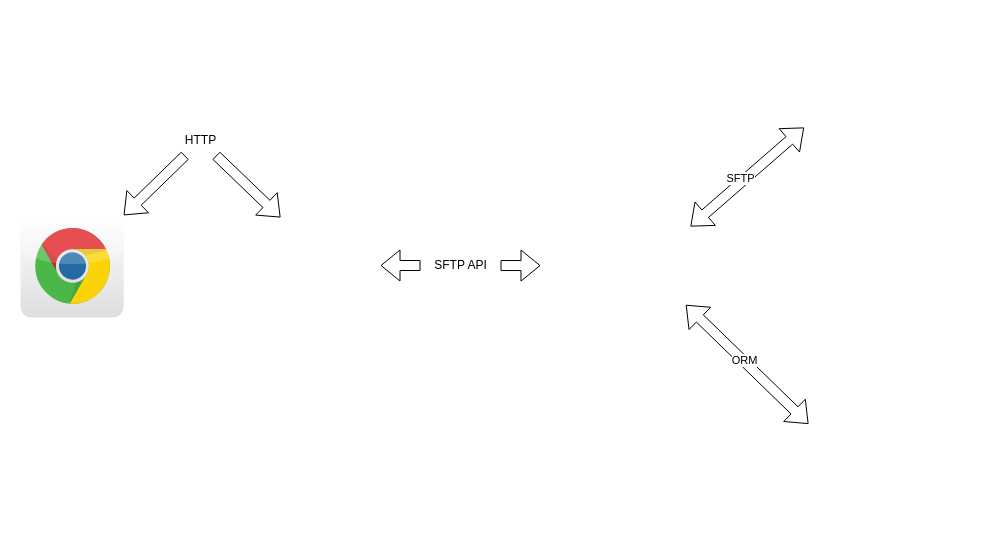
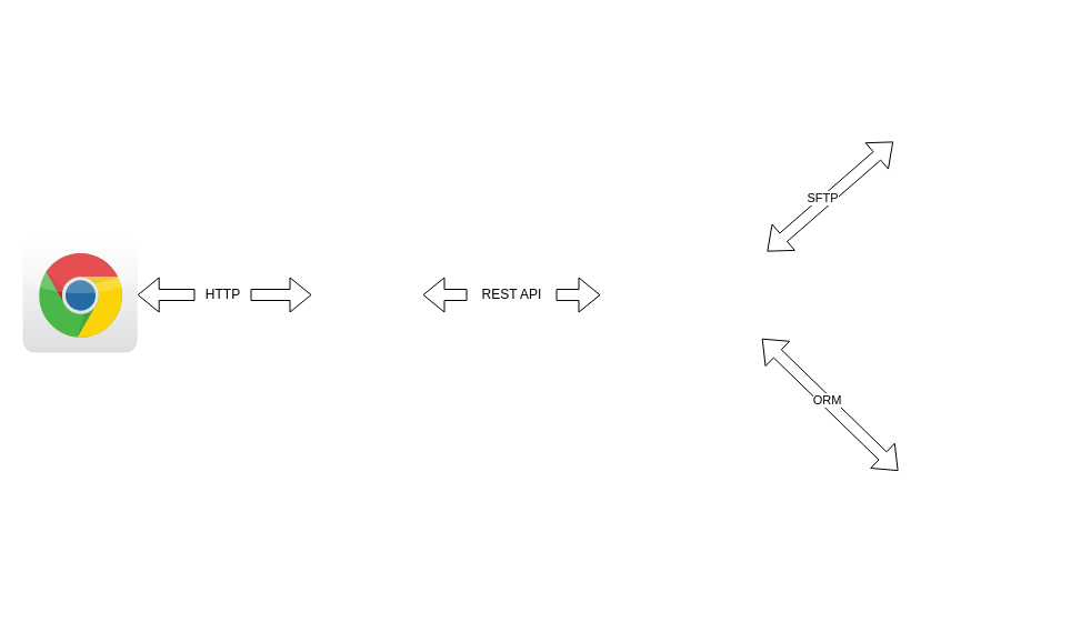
  <mxCell id="0" />
  <mxCell id="1" parent="0" />
  <mxCell id="2" value="" style="dashed=0;outlineConnect=0;html=1;align=center;labelPosition=center;verticalLabelPosition=bottom;verticalAlign=top;shape=mxgraph.webicons.chrome;gradientColor=#DFDEDE" parent="1" vertex="1"><mxGeometry x="20" y="213" width="103.2" height="104" as="geometry" /></mxCell>
  <mxCell id="3" value="" style="shape=image;verticalLabelPosition=bottom;labelBackgroundColor=default;verticalAlign=top;aspect=fixed;imageAspect=0;image=https://miro.medium.com/max/1200/1*B5OJrsNrQQ_IOJuPV8sEhw.png;" parent="1" vertex="1"><mxGeometry x="280" y="215" width="100" height="100" as="geometry" /></mxCell>
  <mxCell id="4" value="" style="shape=image;verticalLabelPosition=bottom;labelBackgroundColor=default;verticalAlign=top;aspect=fixed;imageAspect=0;image=https://paulox.files.wordpress.com/2017/09/uwsgi-python.png;" parent="1" vertex="1"><mxGeometry x="540" y="226" width="210" height="78.35" as="geometry" /></mxCell>
  <mxCell id="5" value="" style="shape=image;verticalLabelPosition=bottom;labelBackgroundColor=default;verticalAlign=top;aspect=fixed;imageAspect=0;image=https://www.clipartmax.com/png/full/36-367956_the-best-way-to-make-an-app-from-postgresql-postgres-logo.png;" parent="1" vertex="1"><mxGeometry x="808" y="420" width="114" height="117.62" as="geometry" /></mxCell>
  <mxCell id="6" value="" style="shape=flexArrow;endArrow=classic;startArrow=none;html=1;rounded=0;" parent="1" source="7" target="3" edge="1"><mxGeometry width="100" height="100" relative="1" as="geometry"><mxPoint x="190" y="213" as="sourcePoint" /><mxPoint x="290" y="113" as="targetPoint" /></mxGeometry></mxCell>
- <mxCell id="7" value="HTTP" style="text;html=1;align=center;verticalAlign=middle;resizable=0;points=[];autosize=1;strokeColor=none;fillColor=none;" parent="1" vertex="1"><mxGeometry x="175" y="125" width="50" height="30" as="geometry" /></mxCell>
+ <mxCell id="7" value="HTTP" style="text;html=1;align=center;verticalAlign=middle;resizable=0;points=[];autosize=1;strokeColor=none;fillColor=none;" parent="1" vertex="1"><mxGeometry x="175" y="250" width="50" height="30" as="geometry" /></mxCell>
  <mxCell id="8" value="" style="shape=flexArrow;endArrow=none;startArrow=classic;html=1;rounded=0;" parent="1" source="2" target="7" edge="1"><mxGeometry width="100" height="100" relative="1" as="geometry"><mxPoint x="123.2" y="265" as="sourcePoint" /><mxPoint x="280" y="265" as="targetPoint" /></mxGeometry></mxCell>
  <mxCell id="9" value="" style="shape=flexArrow;endArrow=classic;startArrow=none;html=1;rounded=0;" parent="1" source="10" target="4" edge="1"><mxGeometry width="100" height="100" relative="1" as="geometry"><mxPoint x="390" y="320" as="sourcePoint" /><mxPoint x="490" y="220" as="targetPoint" /></mxGeometry></mxCell>
- <mxCell id="10" value="SFTP API" style="text;html=1;align=center;verticalAlign=middle;resizable=0;points=[];autosize=1;strokeColor=none;fillColor=none;" parent="1" vertex="1"><mxGeometry x="420" y="250" width="80" height="30" as="geometry" /></mxCell>
+ <mxCell id="10" value="REST API" style="text;html=1;align=center;verticalAlign=middle;resizable=0;points=[];autosize=1;strokeColor=none;fillColor=none;" parent="1" vertex="1"><mxGeometry x="420" y="250" width="80" height="30" as="geometry" /></mxCell>
  <mxCell id="11" value="" style="shape=flexArrow;endArrow=none;startArrow=classic;html=1;rounded=0;" parent="1" source="3" target="10" edge="1"><mxGeometry width="100" height="100" relative="1" as="geometry"><mxPoint x="380" y="265.031" as="sourcePoint" /><mxPoint x="510" y="265.111" as="targetPoint" /></mxGeometry></mxCell>
  <mxCell id="12" value="" style="shape=image;verticalLabelPosition=bottom;labelBackgroundColor=default;verticalAlign=top;aspect=fixed;imageAspect=0;image=https://static.tildacdn.com/tild3162-6531-4137-a431-306335666236/Amazon-Web-Services-.png;" parent="1" vertex="1"><mxGeometry x="770" y="20" width="190" height="107.06" as="geometry" /></mxCell>
  <mxCell id="13" value="" style="shape=flexArrow;endArrow=classic;startArrow=classic;html=1;rounded=0;" parent="1" source="4" target="5" edge="1"><mxGeometry width="100" height="100" relative="1" as="geometry"><mxPoint x="490" y="510" as="sourcePoint" /><mxPoint x="590" y="410" as="targetPoint" /></mxGeometry></mxCell>
  <mxCell id="14" value="ORM" style="edgeLabel;html=1;align=center;verticalAlign=middle;resizable=0;points=[];" parent="13" vertex="1" connectable="0"><mxGeometry x="-0.086" y="3" relative="1" as="geometry"><mxPoint y="3" as="offset" /></mxGeometry></mxCell>
  <mxCell id="15" value="" style="shape=flexArrow;endArrow=classic;startArrow=classic;html=1;rounded=0;" parent="1" source="4" target="12" edge="1"><mxGeometry width="100" height="100" relative="1" as="geometry"><mxPoint x="430" y="290" as="sourcePoint" /><mxPoint x="530" y="190" as="targetPoint" /></mxGeometry></mxCell>
  <mxCell id="16" value="SFTP" style="edgeLabel;html=1;align=center;verticalAlign=middle;resizable=0;points=[];" parent="15" vertex="1" connectable="0"><mxGeometry x="-0.044" y="4" relative="1" as="geometry"><mxPoint x="-2" y="2" as="offset" /></mxGeometry></mxCell>
